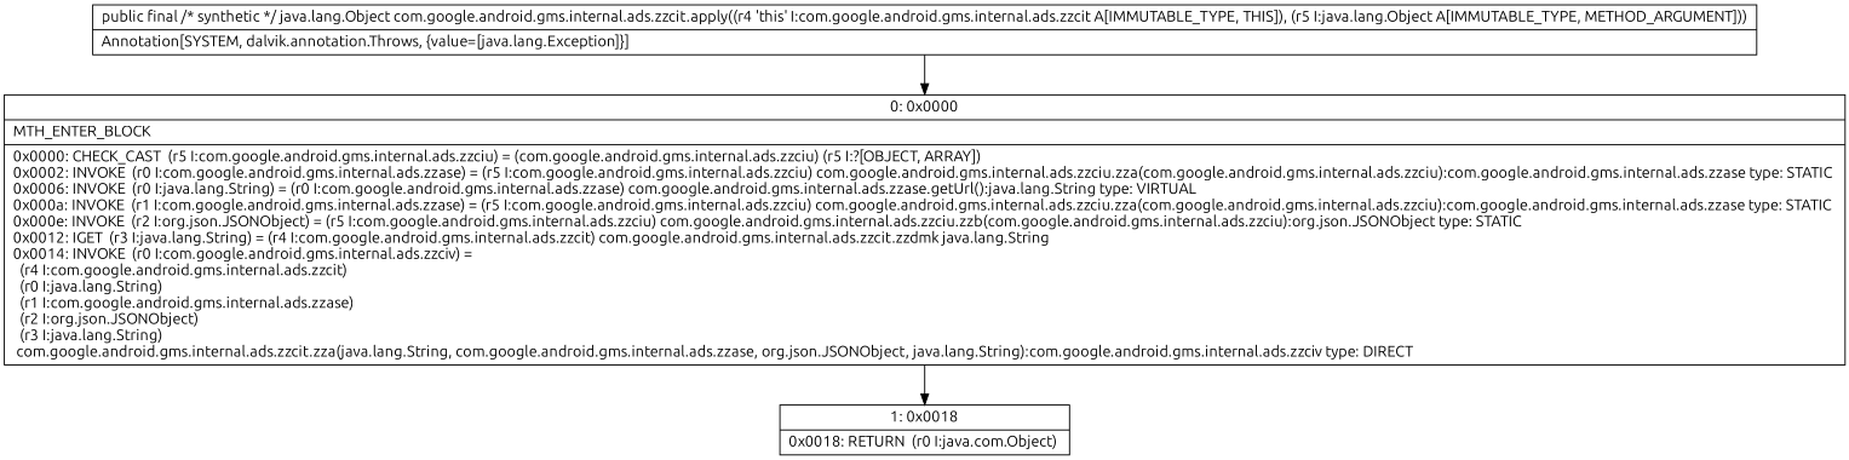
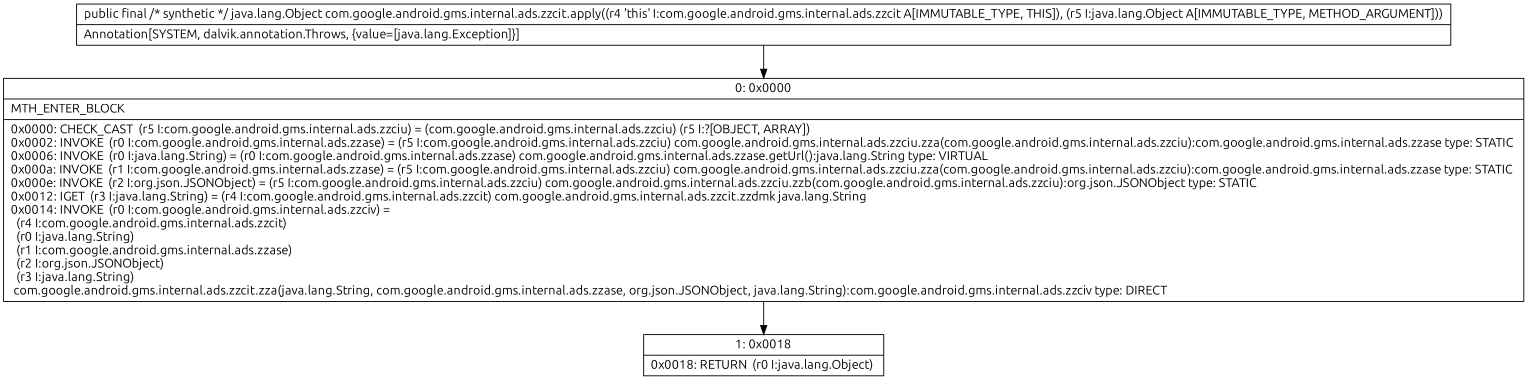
  digraph {
    fontname=Ubuntu
    node [shape=record fontname=Ubuntu]
    edge [fontname=Ubuntu]
    n1 [label="{0\:\ 0x0000|MTH_ENTER_BLOCK\l|0x0000: CHECK_CAST  (r5 I:com.google.android.gms.internal.ads.zzciu) = (com.google.android.gms.internal.ads.zzciu) (r5 I:?[OBJECT, ARRAY]) \l0x0002: INVOKE  (r0 I:com.google.android.gms.internal.ads.zzase) = (r5 I:com.google.android.gms.internal.ads.zzciu) com.google.android.gms.internal.ads.zzciu.zza(com.google.android.gms.internal.ads.zzciu):com.google.android.gms.internal.ads.zzase type: STATIC \l0x0006: INVOKE  (r0 I:java.lang.String) = (r0 I:com.google.android.gms.internal.ads.zzase) com.google.android.gms.internal.ads.zzase.getUrl():java.lang.String type: VIRTUAL \l0x000a: INVOKE  (r1 I:com.google.android.gms.internal.ads.zzase) = (r5 I:com.google.android.gms.internal.ads.zzciu) com.google.android.gms.internal.ads.zzciu.zza(com.google.android.gms.internal.ads.zzciu):com.google.android.gms.internal.ads.zzase type: STATIC \l0x000e: INVOKE  (r2 I:org.json.JSONObject) = (r5 I:com.google.android.gms.internal.ads.zzciu) com.google.android.gms.internal.ads.zzciu.zzb(com.google.android.gms.internal.ads.zzciu):org.json.JSONObject type: STATIC \l0x0012: IGET  (r3 I:java.lang.String) = (r4 I:com.google.android.gms.internal.ads.zzcit) com.google.android.gms.internal.ads.zzcit.zzdmk java.lang.String \l0x0014: INVOKE  (r0 I:com.google.android.gms.internal.ads.zzciv) = \l  (r4 I:com.google.android.gms.internal.ads.zzcit)\l  (r0 I:java.lang.String)\l  (r1 I:com.google.android.gms.internal.ads.zzase)\l  (r2 I:org.json.JSONObject)\l  (r3 I:java.lang.String)\l com.google.android.gms.internal.ads.zzcit.zza(java.lang.String, com.google.android.gms.internal.ads.zzase, org.json.JSONObject, java.lang.String):com.google.android.gms.internal.ads.zzciv type: DIRECT \l}"]
-   n2 [label="{1\:\ 0x0018|0x0018: RETURN  (r0 I:java.com.Object) \l}"]
+   n2 [label="{1\:\ 0x0018|0x0018: RETURN  (r0 I:java.lang.Object) \l}"]
    n3 [label="{public final \/* synthetic *\/ java.lang.Object com.google.android.gms.internal.ads.zzcit.apply((r4 'this' I:com.google.android.gms.internal.ads.zzcit A[IMMUTABLE_TYPE, THIS]), (r5 I:java.lang.Object A[IMMUTABLE_TYPE, METHOD_ARGUMENT]))  | Annotation[SYSTEM, dalvik.annotation.Throws, \{value=[java.lang.Exception]\}]\l}"]
    n1 -> n2
    n3 -> n1
  }
